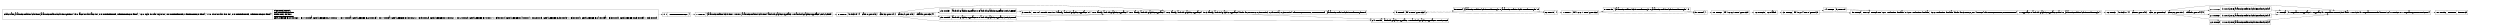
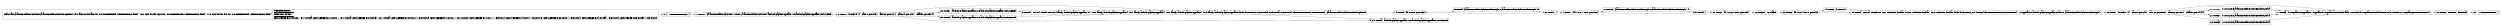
  digraph {
    rankdir=LR
    node [shape=record]
    n1 [label="{0\:\ ?|MTH_ENTER_BLOCK\l|l}"]
    n2 [label="{1\:\ 0x0000|ljavax.microedition.lcdui.Font r1 = new javax.microedition.lcdui.Font()landroid.graphics.Typeface r0 = android.graphics.Typeface.SANS_SERIFl}"]
    n3 [label="{2\:\ 0x0008|lswitch(r5) \{l    case 0: goto L46;l    case 32: goto L47;l    case 64: goto L48;l    default: goto L30;l\}l}"]
    n4 [label="{3\:\ 0x000b|PHI: r0l  0x000b: PHI (r0v4 'family' android.graphics.Typeface) = l  (r0v0 'family' android.graphics.Typeface)l  (r0v1 'family' android.graphics.Typeface)l  (r0v2 'family' android.graphics.Typeface)l  (r0v3 'family' android.graphics.Typeface)l binds: [B:2:0x0008, B:25:0x005d, B:24:0x005a, B:23:0x0057] A[DONT_GENERATE, DONT_INLINE]\l|ljavax.microedition.lcdui.Font.font_style = 0l}"]
    n5 [label="{23\:\ 0x0057|landroid.graphics.Typeface r0 = android.graphics.Typeface.SANS_SERIFl}"]
    n6 [label="{24\:\ 0x005a|landroid.graphics.Typeface r0 = android.graphics.Typeface.MONOSPACEl}"]
    n7 [label="{25\:\ 0x005d|landroid.graphics.Typeface r0 = android.graphics.Typeface.SANS_SERIFl}"]
    n8 [label="{4\:\ 0x000d|lif (0 == 0) goto L33l}"]
    n9 [label="{5\:\ 0x000f|ljavax.microedition.lcdui.Font.font_style = javax.microedition.lcdui.Font.font_style \| 0l}"]
    n10 [label="{6\:\ 0x0015|l}"]
    n11 [label="{7\:\ 0x0017|lif ((r6 & 1) == 0) goto L36l}"]
    n12 [label="{8\:\ 0x0019|ljavax.microedition.lcdui.Font.font_style = javax.microedition.lcdui.Font.font_style \| 1l}"]
    n13 [label="{9\:\ 0x001f|l}"]
    n14 [label="{10\:\ 0x0021|lif ((r6 & 2) == 0) goto L39l}"]
    n15 [label="{12\:\ 0x0029|lr2 = falsel}"]
    n16 [label="{13\:\ 0x002c|lif ((r6 & 4) == 0) goto L42l}"]
    n17 [label="{14\:\ 0x002e|lr2 = truel}"]
    n18 [label="{15\:\ 0x002f|PHI: r2l  0x002f: PHI (r2v1 'underLine' boolean) = (r2v0 'underLine' boolean), (r2v2 'underLine' boolean) binds: [B:13:0x002c, B:14:0x002e] A[DONT_GENERATE, DONT_INLINE]\l|lr1.tTypeface = android.graphics.Typeface.create(r0, javax.microedition.lcdui.Font.font_style)l}"]
    n19 [label="{16\:\ 0x0037|lswitch(r7) \{l    case 8: goto L49;l    case 22: goto L50;l    case 26: goto L51;l    default: goto L44;l\}l}"]
    n20 [label="{17\:\ 0x003a|lr1.tmpPaint.setTypeface(r1.tTypeface)lr1.tmpPaint.setTextSize((float) r1.nowSize)lr1.tmpPaint.setUnderlineText(r2)lr1.metrics = r1.tmpPaint.getFontMetricsInt()l}"]
    n21 [label="{20\:\ 0x0060|lr1.nowSize = javax.microedition.lcdui.Font.fontSize[0]l}"]
    n22 [label="{21\:\ 0x0067|lr1.nowSize = javax.microedition.lcdui.Font.fontSize[1]l}"]
    n23 [label="{22\:\ 0x006f|lr1.nowSize = javax.microedition.lcdui.Font.fontSize[2]l}"]
    n24 [label="{18\:\ 0x0056|RETURN\l|lreturn r3l}"]
+   n25 [label="{19\:\ ?|MTH_EXIT_BLOCK\l|l}"]
    n26 [label="{public static javax.microedition.lcdui.Font javax.microedition.lcdui.Font.getFont((r5v0 'face' int A[D('face' int), IMMUTABLE_TYPE, METHOD_ARGUMENT]), (r6v0 'style' int A[D('style' int), IMMUTABLE_TYPE, METHOD_ARGUMENT]), (r7v0 'size' int A[D('size' int), IMMUTABLE_TYPE, METHOD_ARGUMENT]))  | USE_LINES_HINTS\lCOMPUTE_POST_DOM\lTYPE_VARS: EMPTY\lINLINE_NOT_NEEDED\lCROSS_EDGE: B:20:0x0060 \-\> B:17:0x003a, CROSS_EDGE: B:21:0x0067 \-\> B:17:0x003a, CROSS_EDGE: B:22:0x006f \-\> B:17:0x003a, CROSS_EDGE: B:13:0x002c \-\> B:15:0x002f, CROSS_EDGE: B:10:0x0021 \-\> B:12:0x0029, CROSS_EDGE: B:7:0x0017 \-\> B:9:0x001f, CROSS_EDGE: B:4:0x000d \-\> B:6:0x0015, CROSS_EDGE: B:23:0x0057 \-\> B:3:0x000b, CROSS_EDGE: B:24:0x005a \-\> B:3:0x000b, CROSS_EDGE: B:25:0x005d \-\> B:3:0x000b\l}"]
    n1 -> n2
    n2 -> n3
    n3 -> n4
    n3 -> n5
    n3 -> n6
    n3 -> n7
    n4 -> n6
    n4 -> n8
    n5 -> n4
    n7 -> n4
    n8 -> n9 [style=dashed]
    n9 -> n10
    n10 -> n8
    n10 -> n11
    n11 -> n12 [style=dashed]
    n11 -> n13
    n12 -> n13
    n13 -> n14
    n14 -> n15
    n15 -> n16
    n16 -> n17 [style=dashed]
    n16 -> n18
    n17 -> n18
    n18 -> n19
    n19 -> n20
    n19 -> n21
    n19 -> n22
    n19 -> n23
    n20 -> n24
    n21 -> n20
    n22 -> n20
    n23 -> n20
+   n24 -> n25
    n26 -> n1
  }
